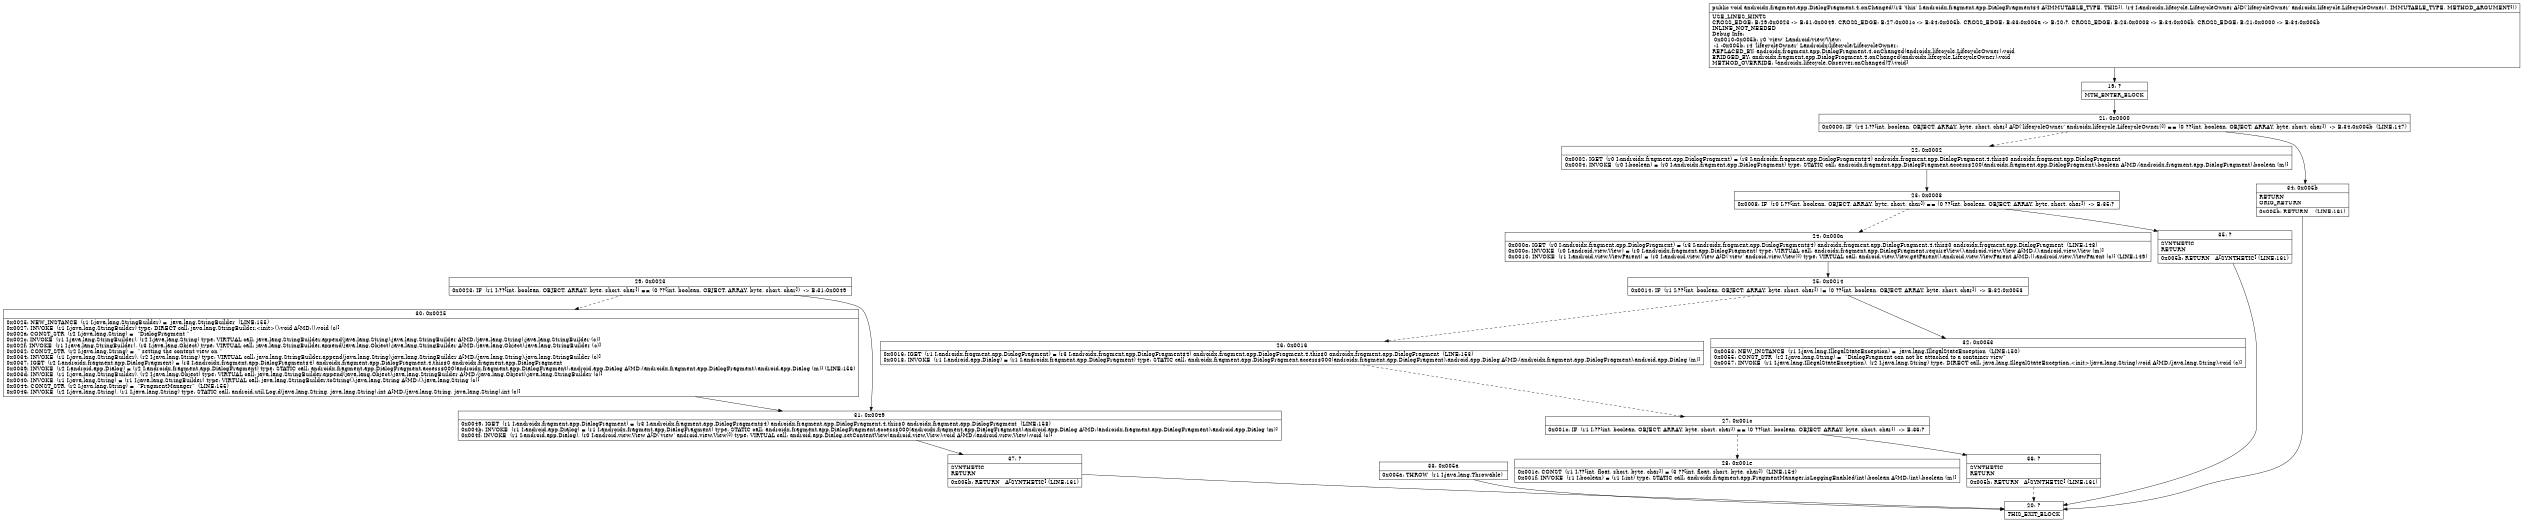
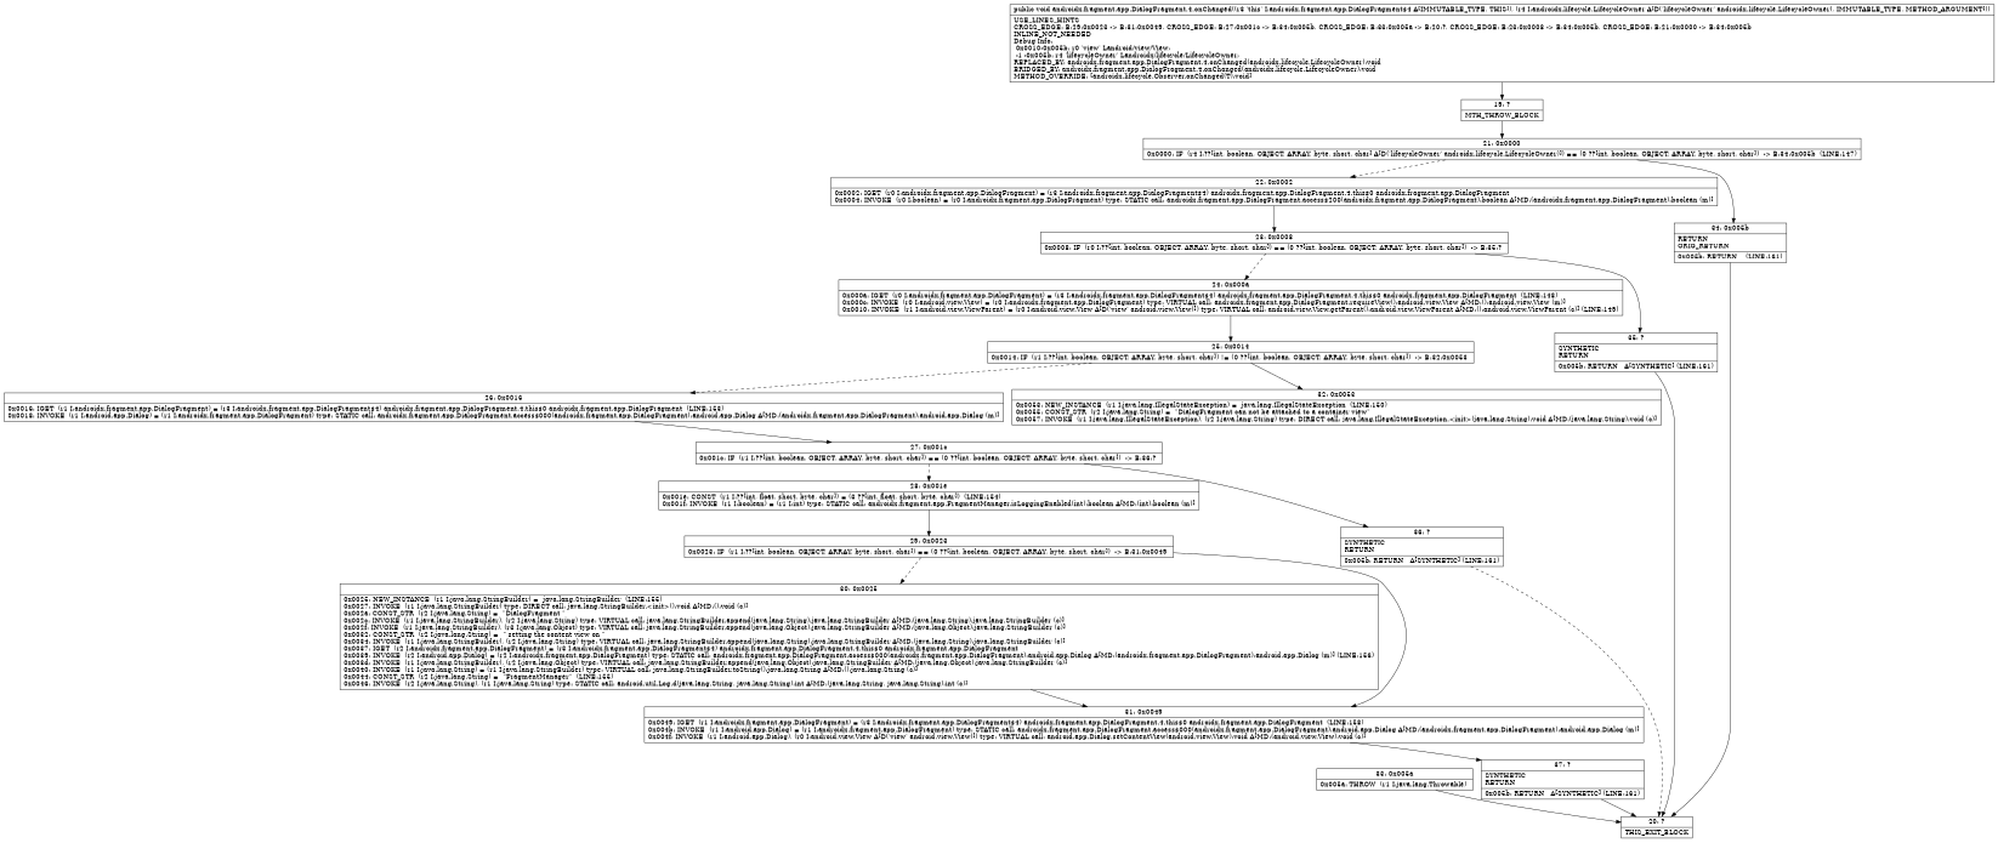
  digraph {
    node [shape=record]
-   n1 [label="{19\:\ ?|MTH_ENTER_BLOCK\l}"]
+   n1 [label="{19\:\ ?|MTH_THROW_BLOCK\l}"]
    n2 [label="{21\:\ 0x0000|0x0000: IF  (r4 I:??[int, boolean, OBJECT, ARRAY, byte, short, char] A[D('lifecycleOwner' androidx.lifecycle.LifecycleOwner)]) == (0 ??[int, boolean, OBJECT, ARRAY, byte, short, char])  \-\> B:34:0x005b  (LINE:147)\l}"]
    n3 [label="{22\:\ 0x0002|0x0002: IGET  (r0 I:androidx.fragment.app.DialogFragment) = (r3 I:androidx.fragment.app.DialogFragment$4) androidx.fragment.app.DialogFragment.4.this$0 androidx.fragment.app.DialogFragment \l0x0004: INVOKE  (r0 I:boolean) = (r0 I:androidx.fragment.app.DialogFragment) type: STATIC call: androidx.fragment.app.DialogFragment.access$200(androidx.fragment.app.DialogFragment):boolean A[MD:(androidx.fragment.app.DialogFragment):boolean (m)]\l}"]
    n4 [label="{34\:\ 0x005b|RETURN\lORIG_RETURN\l|0x005b: RETURN    (LINE:161)\l}"]
    n5 [label="{23\:\ 0x0008|0x0008: IF  (r0 I:??[int, boolean, OBJECT, ARRAY, byte, short, char]) == (0 ??[int, boolean, OBJECT, ARRAY, byte, short, char])  \-\> B:35:? \l}"]
    n6 [label="{20\:\ ?|THIS_EXIT_BLOCK\l}"]
    n7 [label="{24\:\ 0x000a|0x000a: IGET  (r0 I:androidx.fragment.app.DialogFragment) = (r3 I:androidx.fragment.app.DialogFragment$4) androidx.fragment.app.DialogFragment.4.this$0 androidx.fragment.app.DialogFragment  (LINE:148)\l0x000c: INVOKE  (r0 I:android.view.View) = (r0 I:androidx.fragment.app.DialogFragment) type: VIRTUAL call: androidx.fragment.app.DialogFragment.requireView():android.view.View A[MD:():android.view.View (m)]\l0x0010: INVOKE  (r1 I:android.view.ViewParent) = (r0 I:android.view.View A[D('view' android.view.View)]) type: VIRTUAL call: android.view.View.getParent():android.view.ViewParent A[MD:():android.view.ViewParent (c)] (LINE:149)\l}"]
    n8 [label="{35\:\ ?|SYNTHETIC\lRETURN\l|0x005b: RETURN   A[SYNTHETIC] (LINE:161)\l}"]
    n9 [label="{25\:\ 0x0014|0x0014: IF  (r1 I:??[int, boolean, OBJECT, ARRAY, byte, short, char]) != (0 ??[int, boolean, OBJECT, ARRAY, byte, short, char])  \-\> B:32:0x0053 \l}"]
    n10 [label="{26\:\ 0x0016|0x0016: IGET  (r1 I:androidx.fragment.app.DialogFragment) = (r3 I:androidx.fragment.app.DialogFragment$4) androidx.fragment.app.DialogFragment.4.this$0 androidx.fragment.app.DialogFragment  (LINE:153)\l0x0018: INVOKE  (r1 I:android.app.Dialog) = (r1 I:androidx.fragment.app.DialogFragment) type: STATIC call: androidx.fragment.app.DialogFragment.access$000(androidx.fragment.app.DialogFragment):android.app.Dialog A[MD:(androidx.fragment.app.DialogFragment):android.app.Dialog (m)]\l}"]
    n11 [label="{32\:\ 0x0053|0x0053: NEW_INSTANCE  (r1 I:java.lang.IllegalStateException) =  java.lang.IllegalStateException  (LINE:150)\l0x0055: CONST_STR  (r2 I:java.lang.String) =  \"DialogFragment can not be attached to a container view\" \l0x0057: INVOKE  (r1 I:java.lang.IllegalStateException), (r2 I:java.lang.String) type: DIRECT call: java.lang.IllegalStateException.\<init\>(java.lang.String):void A[MD:(java.lang.String):void (c)]\l}"]
    n12 [label="{27\:\ 0x001c|0x001c: IF  (r1 I:??[int, boolean, OBJECT, ARRAY, byte, short, char]) == (0 ??[int, boolean, OBJECT, ARRAY, byte, short, char])  \-\> B:36:? \l}"]
    n13 [label="{28\:\ 0x001e|0x001e: CONST  (r1 I:??[int, float, short, byte, char]) = (3 ??[int, float, short, byte, char])  (LINE:154)\l0x001f: INVOKE  (r1 I:boolean) = (r1 I:int) type: STATIC call: androidx.fragment.app.FragmentManager.isLoggingEnabled(int):boolean A[MD:(int):boolean (m)]\l}"]
    n14 [label="{36\:\ ?|SYNTHETIC\lRETURN\l|0x005b: RETURN   A[SYNTHETIC] (LINE:161)\l}"]
    n15 [label="{29\:\ 0x0023|0x0023: IF  (r1 I:??[int, boolean, OBJECT, ARRAY, byte, short, char]) == (0 ??[int, boolean, OBJECT, ARRAY, byte, short, char])  \-\> B:31:0x0049 \l}"]
    n16 [label="{30\:\ 0x0025|0x0025: NEW_INSTANCE  (r1 I:java.lang.StringBuilder) =  java.lang.StringBuilder  (LINE:155)\l0x0027: INVOKE  (r1 I:java.lang.StringBuilder) type: DIRECT call: java.lang.StringBuilder.\<init\>():void A[MD:():void (c)]\l0x002a: CONST_STR  (r2 I:java.lang.String) =  \"DialogFragment \" \l0x002c: INVOKE  (r1 I:java.lang.StringBuilder), (r2 I:java.lang.String) type: VIRTUAL call: java.lang.StringBuilder.append(java.lang.String):java.lang.StringBuilder A[MD:(java.lang.String):java.lang.StringBuilder (c)]\l0x002f: INVOKE  (r1 I:java.lang.StringBuilder), (r3 I:java.lang.Object) type: VIRTUAL call: java.lang.StringBuilder.append(java.lang.Object):java.lang.StringBuilder A[MD:(java.lang.Object):java.lang.StringBuilder (c)]\l0x0032: CONST_STR  (r2 I:java.lang.String) =  \" setting the content view on \" \l0x0034: INVOKE  (r1 I:java.lang.StringBuilder), (r2 I:java.lang.String) type: VIRTUAL call: java.lang.StringBuilder.append(java.lang.String):java.lang.StringBuilder A[MD:(java.lang.String):java.lang.StringBuilder (c)]\l0x0037: IGET  (r2 I:androidx.fragment.app.DialogFragment) = (r3 I:androidx.fragment.app.DialogFragment$4) androidx.fragment.app.DialogFragment.4.this$0 androidx.fragment.app.DialogFragment \l0x0039: INVOKE  (r2 I:android.app.Dialog) = (r2 I:androidx.fragment.app.DialogFragment) type: STATIC call: androidx.fragment.app.DialogFragment.access$000(androidx.fragment.app.DialogFragment):android.app.Dialog A[MD:(androidx.fragment.app.DialogFragment):android.app.Dialog (m)] (LINE:156)\l0x003d: INVOKE  (r1 I:java.lang.StringBuilder), (r2 I:java.lang.Object) type: VIRTUAL call: java.lang.StringBuilder.append(java.lang.Object):java.lang.StringBuilder A[MD:(java.lang.Object):java.lang.StringBuilder (c)]\l0x0040: INVOKE  (r1 I:java.lang.String) = (r1 I:java.lang.StringBuilder) type: VIRTUAL call: java.lang.StringBuilder.toString():java.lang.String A[MD:():java.lang.String (c)]\l0x0044: CONST_STR  (r2 I:java.lang.String) =  \"FragmentManager\"  (LINE:155)\l0x0046: INVOKE  (r2 I:java.lang.String), (r1 I:java.lang.String) type: STATIC call: android.util.Log.d(java.lang.String, java.lang.String):int A[MD:(java.lang.String, java.lang.String):int (c)]\l}"]
    n17 [label="{31\:\ 0x0049|0x0049: IGET  (r1 I:androidx.fragment.app.DialogFragment) = (r3 I:androidx.fragment.app.DialogFragment$4) androidx.fragment.app.DialogFragment.4.this$0 androidx.fragment.app.DialogFragment  (LINE:158)\l0x004b: INVOKE  (r1 I:android.app.Dialog) = (r1 I:androidx.fragment.app.DialogFragment) type: STATIC call: androidx.fragment.app.DialogFragment.access$000(androidx.fragment.app.DialogFragment):android.app.Dialog A[MD:(androidx.fragment.app.DialogFragment):android.app.Dialog (m)]\l0x004f: INVOKE  (r1 I:android.app.Dialog), (r0 I:android.view.View A[D('view' android.view.View)]) type: VIRTUAL call: android.app.Dialog.setContentView(android.view.View):void A[MD:(android.view.View):void (c)]\l}"]
    n18 [label="{37\:\ ?|SYNTHETIC\lRETURN\l|0x005b: RETURN   A[SYNTHETIC] (LINE:161)\l}"]
    n19 [label="{33\:\ 0x005a|0x005a: THROW  (r1 I:java.lang.Throwable) \l}"]
    n20 [label="{public void androidx.fragment.app.DialogFragment.4.onChanged((r3 'this' I:androidx.fragment.app.DialogFragment$4 A[IMMUTABLE_TYPE, THIS]), (r4 I:androidx.lifecycle.LifecycleOwner A[D('lifecycleOwner' androidx.lifecycle.LifecycleOwner), IMMUTABLE_TYPE, METHOD_ARGUMENT]))  | USE_LINES_HINTS\lCROSS_EDGE: B:29:0x0023 \-\> B:31:0x0049, CROSS_EDGE: B:27:0x001c \-\> B:34:0x005b, CROSS_EDGE: B:33:0x005a \-\> B:20:?, CROSS_EDGE: B:23:0x0008 \-\> B:34:0x005b, CROSS_EDGE: B:21:0x0000 \-\> B:34:0x005b\lINLINE_NOT_NEEDED\lDebug Info:\l  0x0010\-0x005b: r0 'view' Landroid\/view\/View;\l  \-1 \-0x005b: r4 'lifecycleOwner' Landroidx\/lifecycle\/LifecycleOwner;\lREPLACED_BY: androidx.fragment.app.DialogFragment.4.onChanged(androidx.lifecycle.LifecycleOwner):void\lBRIDGED_BY: androidx.fragment.app.DialogFragment.4.onChanged(androidx.lifecycle.LifecycleOwner):void\lMETHOD_OVERRIDE: [androidx.lifecycle.Observer.onChanged(T):void]\l}"]
    n1 -> n2
    n2 -> n3 [style=dashed]
    n2 -> n4
    n3 -> n5
    n4 -> n6
    n5 -> n7 [style=dashed]
    n5 -> n8
    n7 -> n9
    n8 -> n6
    n9 -> n10 [style=dashed]
    n9 -> n11
-   n10 -> n12 [style=dashed]
+   n10 -> n12
    n12 -> n13 [style=dashed]
    n12 -> n14
+   n13 -> n15
    n14 -> n6 [style=dashed]
    n15 -> n16 [style=dashed]
    n15 -> n17
    n16 -> n17
    n17 -> n18
    n18 -> n6
    n19 -> n6
    n20 -> n1
  }
